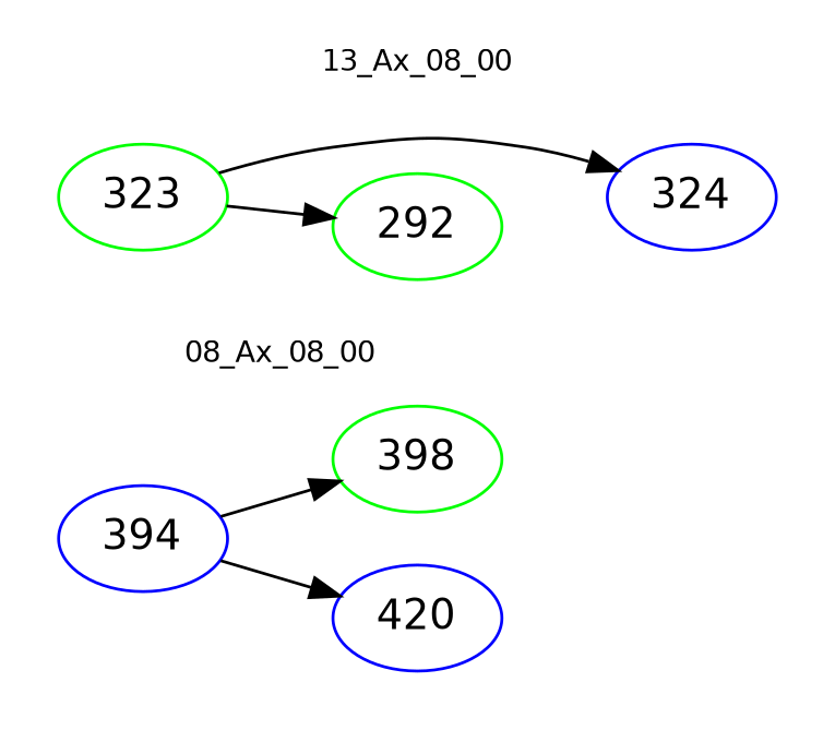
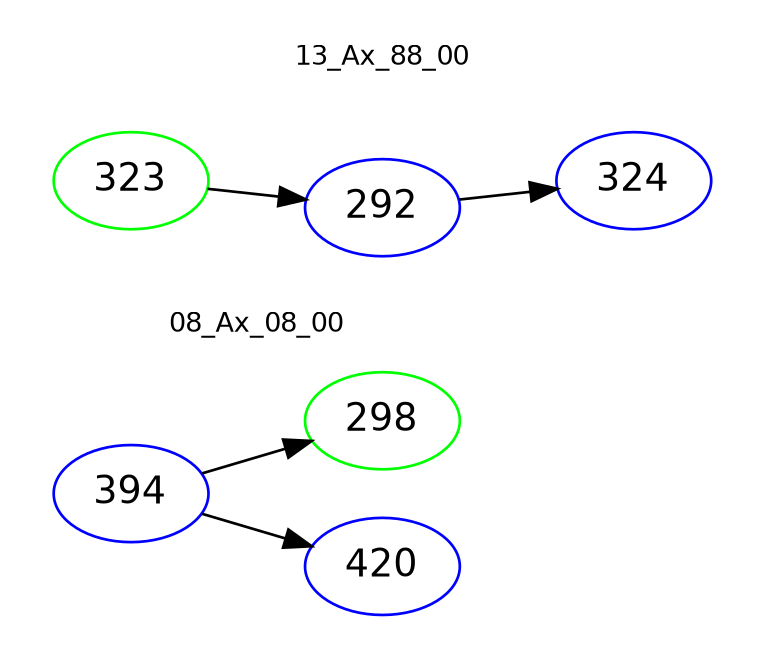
  digraph {
    fontname="DejaVu Sans"
    rankdir=LR
    node [color=blue fontname="DejaVu Sans"]
    edge [color=black fontname="DejaVu Sans"]
    n1 [label=394]
    n2 [label=420]
-   n3 [color=green label=398]
+   n3 [color=green label=298]
    n4 [color=green label=323]
-   n5 [color=green label=292]
+   n5 [label=292]
    n6 [label=324]
    subgraph cluster_1 {
      color=white
      fontsize=10
      label="08_Ax_08_00"
      n1
      n2
      n3
    }
    subgraph cluster_2 {
      color=white
      fontsize=10
-     label="13_Ax_08_00"
+     label="13_Ax_88_00"
      n4
      n5
      n6
    }
    n1 -> n2
    n1 -> n3
    n4 -> n5
-   n4 -> n6
+   n5 -> n6
  }
